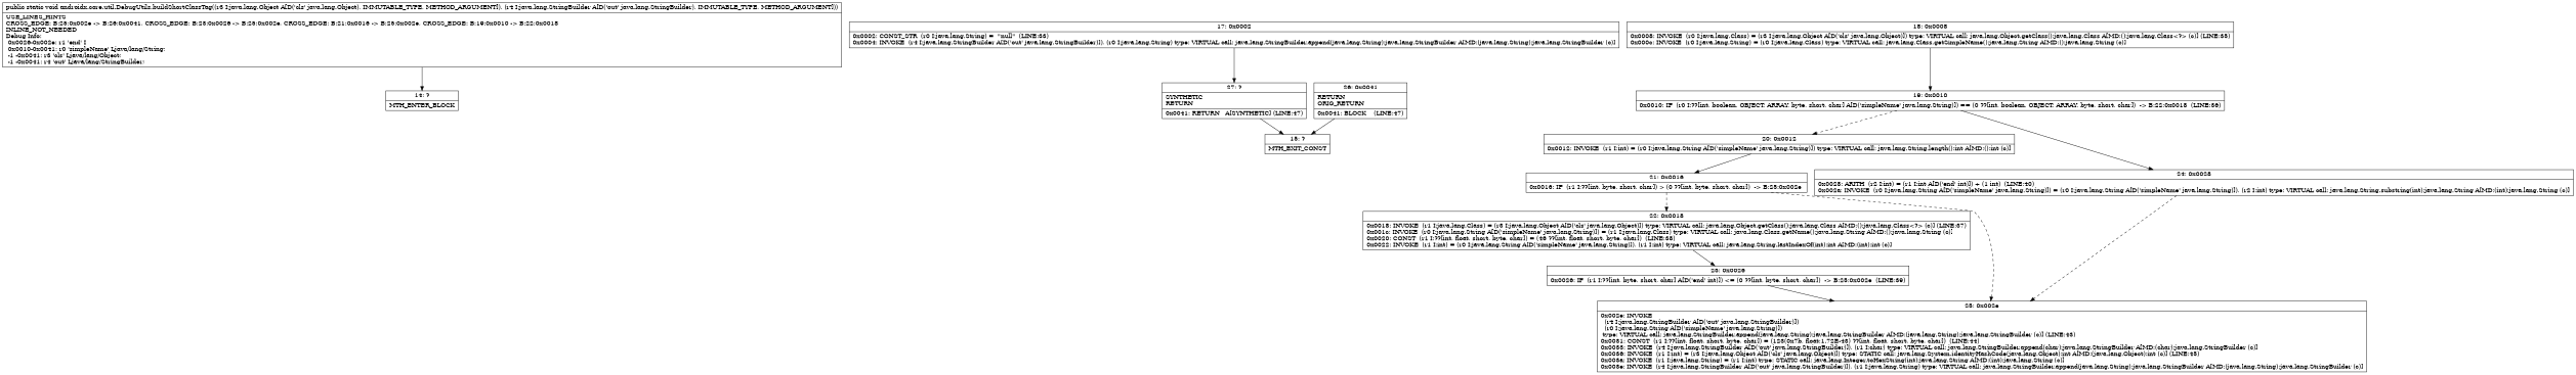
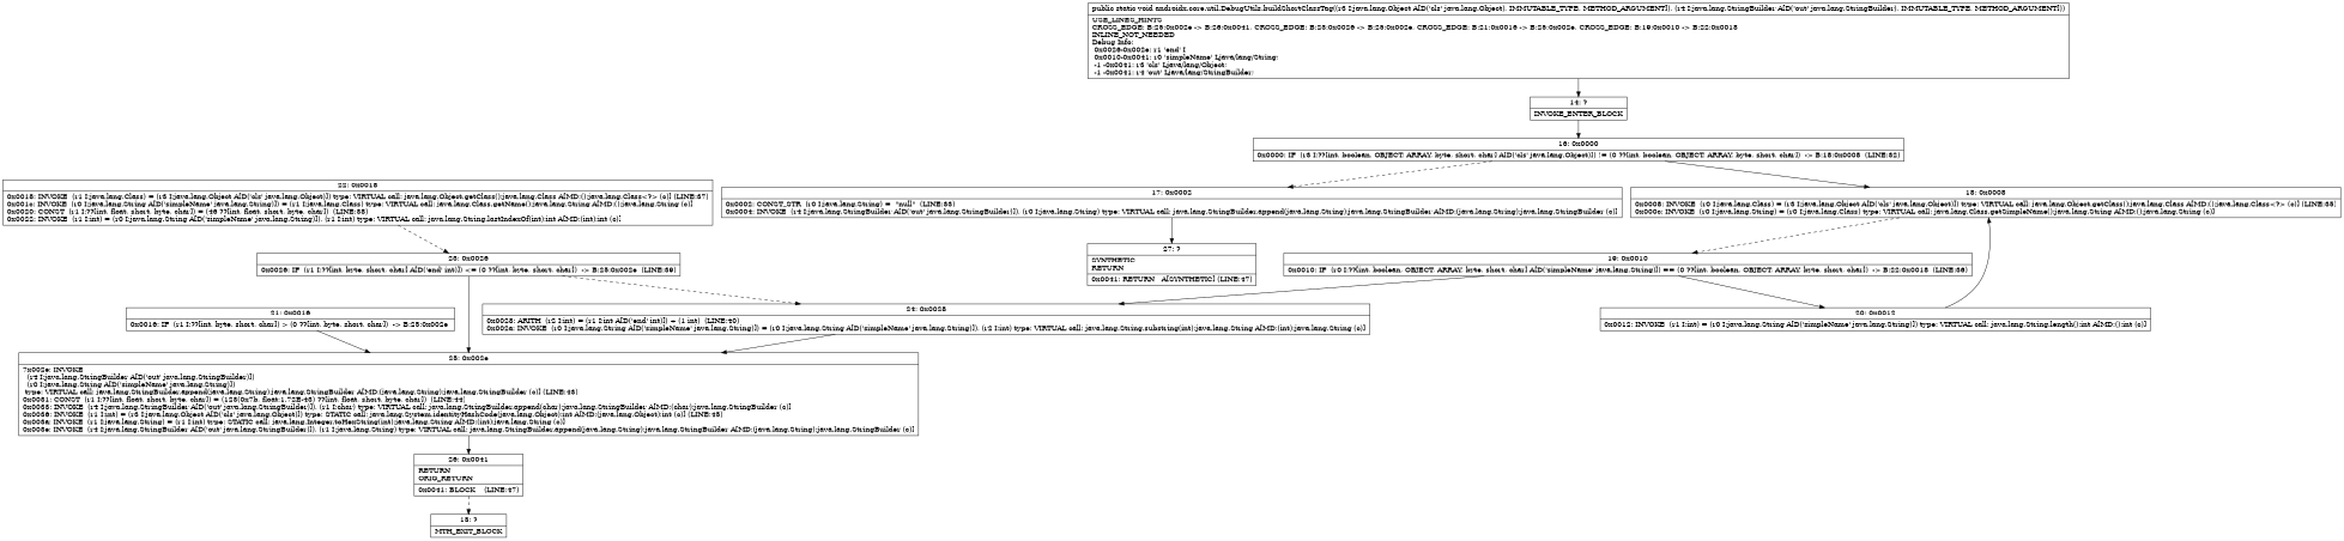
  digraph {
    node [shape=record]
-   n1 [label="{14\:\ ?|MTH_ENTER_BLOCK\l}"]
+   n1 [label="{14\:\ ?|INVOKE_ENTER_BLOCK\l}"]
+   n2 [label="{16\:\ 0x0000|0x0000: IF  (r3 I:??[int, boolean, OBJECT, ARRAY, byte, short, char] A[D('cls' java.lang.Object)]) != (0 ??[int, boolean, OBJECT, ARRAY, byte, short, char])  \-\> B:18:0x0008  (LINE:32)\l}"]
    n3 [label="{17\:\ 0x0002|0x0002: CONST_STR  (r0 I:java.lang.String) =  \"null\"  (LINE:33)\l0x0004: INVOKE  (r4 I:java.lang.StringBuilder A[D('out' java.lang.StringBuilder)]), (r0 I:java.lang.String) type: VIRTUAL call: java.lang.StringBuilder.append(java.lang.String):java.lang.StringBuilder A[MD:(java.lang.String):java.lang.StringBuilder (c)]\l}"]
    n4 [label="{18\:\ 0x0008|0x0008: INVOKE  (r0 I:java.lang.Class) = (r3 I:java.lang.Object A[D('cls' java.lang.Object)]) type: VIRTUAL call: java.lang.Object.getClass():java.lang.Class A[MD:():java.lang.Class\<?\> (c)] (LINE:35)\l0x000c: INVOKE  (r0 I:java.lang.String) = (r0 I:java.lang.Class) type: VIRTUAL call: java.lang.Class.getSimpleName():java.lang.String A[MD:():java.lang.String (c)]\l}"]
    n5 [label="{27\:\ ?|SYNTHETIC\lRETURN\l|0x0041: RETURN   A[SYNTHETIC] (LINE:47)\l}"]
    n6 [label="{19\:\ 0x0010|0x0010: IF  (r0 I:??[int, boolean, OBJECT, ARRAY, byte, short, char] A[D('simpleName' java.lang.String)]) == (0 ??[int, boolean, OBJECT, ARRAY, byte, short, char])  \-\> B:22:0x0018  (LINE:36)\l}"]
-   n7 [label="{15\:\ ?|MTH_EXIT_CONST\l}"]
+   n7 [label="{15\:\ ?|MTH_EXIT_BLOCK\l}"]
    n8 [label="{20\:\ 0x0012|0x0012: INVOKE  (r1 I:int) = (r0 I:java.lang.String A[D('simpleName' java.lang.String)]) type: VIRTUAL call: java.lang.String.length():int A[MD:():int (c)]\l}"]
    n9 [label="{24\:\ 0x0028|0x0028: ARITH  (r2 I:int) = (r1 I:int A[D('end' int)]) + (1 int)  (LINE:40)\l0x002a: INVOKE  (r0 I:java.lang.String A[D('simpleName' java.lang.String)]) = (r0 I:java.lang.String A[D('simpleName' java.lang.String)]), (r2 I:int) type: VIRTUAL call: java.lang.String.substring(int):java.lang.String A[MD:(int):java.lang.String (c)]\l}"]
    n10 [label="{21\:\ 0x0016|0x0016: IF  (r1 I:??[int, byte, short, char]) \> (0 ??[int, byte, short, char])  \-\> B:25:0x002e \l}"]
    n11 [label="{22\:\ 0x0018|0x0018: INVOKE  (r1 I:java.lang.Class) = (r3 I:java.lang.Object A[D('cls' java.lang.Object)]) type: VIRTUAL call: java.lang.Object.getClass():java.lang.Class A[MD:():java.lang.Class\<?\> (c)] (LINE:37)\l0x001c: INVOKE  (r0 I:java.lang.String A[D('simpleName' java.lang.String)]) = (r1 I:java.lang.Class) type: VIRTUAL call: java.lang.Class.getName():java.lang.String A[MD:():java.lang.String (c)]\l0x0020: CONST  (r1 I:??[int, float, short, byte, char]) = (46 ??[int, float, short, byte, char])  (LINE:38)\l0x0022: INVOKE  (r1 I:int) = (r0 I:java.lang.String A[D('simpleName' java.lang.String)]), (r1 I:int) type: VIRTUAL call: java.lang.String.lastIndexOf(int):int A[MD:(int):int (c)]\l}"]
    n12 [label="{23\:\ 0x0026|0x0026: IF  (r1 I:??[int, byte, short, char] A[D('end' int)]) \<= (0 ??[int, byte, short, char])  \-\> B:25:0x002e  (LINE:39)\l}"]
-   n13 [label="{25\:\ 0x002e|0x002e: INVOKE  \l  (r4 I:java.lang.StringBuilder A[D('out' java.lang.StringBuilder)])\l  (r0 I:java.lang.String A[D('simpleName' java.lang.String)])\l type: VIRTUAL call: java.lang.StringBuilder.append(java.lang.String):java.lang.StringBuilder A[MD:(java.lang.String):java.lang.StringBuilder (c)] (LINE:43)\l0x0031: CONST  (r1 I:??[int, float, short, byte, char]) = (123(0x7b, float:1.72E\-43) ??[int, float, short, byte, char])  (LINE:44)\l0x0033: INVOKE  (r4 I:java.lang.StringBuilder A[D('out' java.lang.StringBuilder)]), (r1 I:char) type: VIRTUAL call: java.lang.StringBuilder.append(char):java.lang.StringBuilder A[MD:(char):java.lang.StringBuilder (c)]\l0x0036: INVOKE  (r1 I:int) = (r3 I:java.lang.Object A[D('cls' java.lang.Object)]) type: STATIC call: java.lang.System.identityHashCode(java.lang.Object):int A[MD:(java.lang.Object):int (c)] (LINE:45)\l0x003a: INVOKE  (r1 I:java.lang.String) = (r1 I:int) type: STATIC call: java.lang.Integer.toHexString(int):java.lang.String A[MD:(int):java.lang.String (c)]\l0x003e: INVOKE  (r4 I:java.lang.StringBuilder A[D('out' java.lang.StringBuilder)]), (r1 I:java.lang.String) type: VIRTUAL call: java.lang.StringBuilder.append(java.lang.String):java.lang.StringBuilder A[MD:(java.lang.String):java.lang.StringBuilder (c)]\l}"]
+   n13 [label="{25\:\ 0x002e|7x002e: INVOKE  \l  (r4 I:java.lang.StringBuilder A[D('out' java.lang.StringBuilder)])\l  (r0 I:java.lang.String A[D('simpleName' java.lang.String)])\l type: VIRTUAL call: java.lang.StringBuilder.append(java.lang.String):java.lang.StringBuilder A[MD:(java.lang.String):java.lang.StringBuilder (c)] (LINE:43)\l0x0031: CONST  (r1 I:??[int, float, short, byte, char]) = (123(0x7b, float:1.72E\-43) ??[int, float, short, byte, char])  (LINE:44)\l0x0033: INVOKE  (r4 I:java.lang.StringBuilder A[D('out' java.lang.StringBuilder)]), (r1 I:char) type: VIRTUAL call: java.lang.StringBuilder.append(char):java.lang.StringBuilder A[MD:(char):java.lang.StringBuilder (c)]\l0x0036: INVOKE  (r1 I:int) = (r3 I:java.lang.Object A[D('cls' java.lang.Object)]) type: STATIC call: java.lang.System.identityHashCode(java.lang.Object):int A[MD:(java.lang.Object):int (c)] (LINE:45)\l0x003a: INVOKE  (r1 I:java.lang.String) = (r1 I:int) type: STATIC call: java.lang.Integer.toHexString(int):java.lang.String A[MD:(int):java.lang.String (c)]\l0x003e: INVOKE  (r4 I:java.lang.StringBuilder A[D('out' java.lang.StringBuilder)]), (r1 I:java.lang.String) type: VIRTUAL call: java.lang.StringBuilder.append(java.lang.String):java.lang.StringBuilder A[MD:(java.lang.String):java.lang.StringBuilder (c)]\l}"]
    n14 [label="{26\:\ 0x0041|RETURN\lORIG_RETURN\l|0x0041: BLOCK    (LINE:47)\l}"]
    n15 [label="{public static void androidx.core.util.DebugUtils.buildShortClassTag((r3 I:java.lang.Object A[D('cls' java.lang.Object), IMMUTABLE_TYPE, METHOD_ARGUMENT]), (r4 I:java.lang.StringBuilder A[D('out' java.lang.StringBuilder), IMMUTABLE_TYPE, METHOD_ARGUMENT]))  | USE_LINES_HINTS\lCROSS_EDGE: B:25:0x002e \-\> B:26:0x0041, CROSS_EDGE: B:23:0x0026 \-\> B:25:0x002e, CROSS_EDGE: B:21:0x0016 \-\> B:25:0x002e, CROSS_EDGE: B:19:0x0010 \-\> B:22:0x0018\lINLINE_NOT_NEEDED\lDebug Info:\l  0x0026\-0x002e: r1 'end' I\l  0x0010\-0x0041: r0 'simpleName' Ljava\/lang\/String;\l  \-1 \-0x0041: r3 'cls' Ljava\/lang\/Object;\l  \-1 \-0x0041: r4 'out' Ljava\/lang\/StringBuilder;\l}"]
+   n1 -> n2
+   n2 -> n3 [style=dashed]
+   n2 -> n4
    n3 -> n5
-   n4 -> n6
-   n5 -> n7
-   n6 -> n8 [style=dashed]
+   n4 -> n6 [style=dashed]
+   n6 -> n8 [style=solid]
    n6 -> n9
-   n8 -> n10
-   n9 -> n13 [style=dashed]
-   n10 -> n11 [style=dashed]
-   n10 -> n13 [style=dashed]
-   n11 -> n12
+   n8 -> n4
+   n9 -> n13
+   n10 -> n13
+   n11 -> n12 [style=dashed]
+   n12 -> n9 [style=dashed]
    n12 -> n13
-   n14 -> n7
+   n13 -> n14
+   n14 -> n7 [style=dashed]
    n15 -> n1
  }
